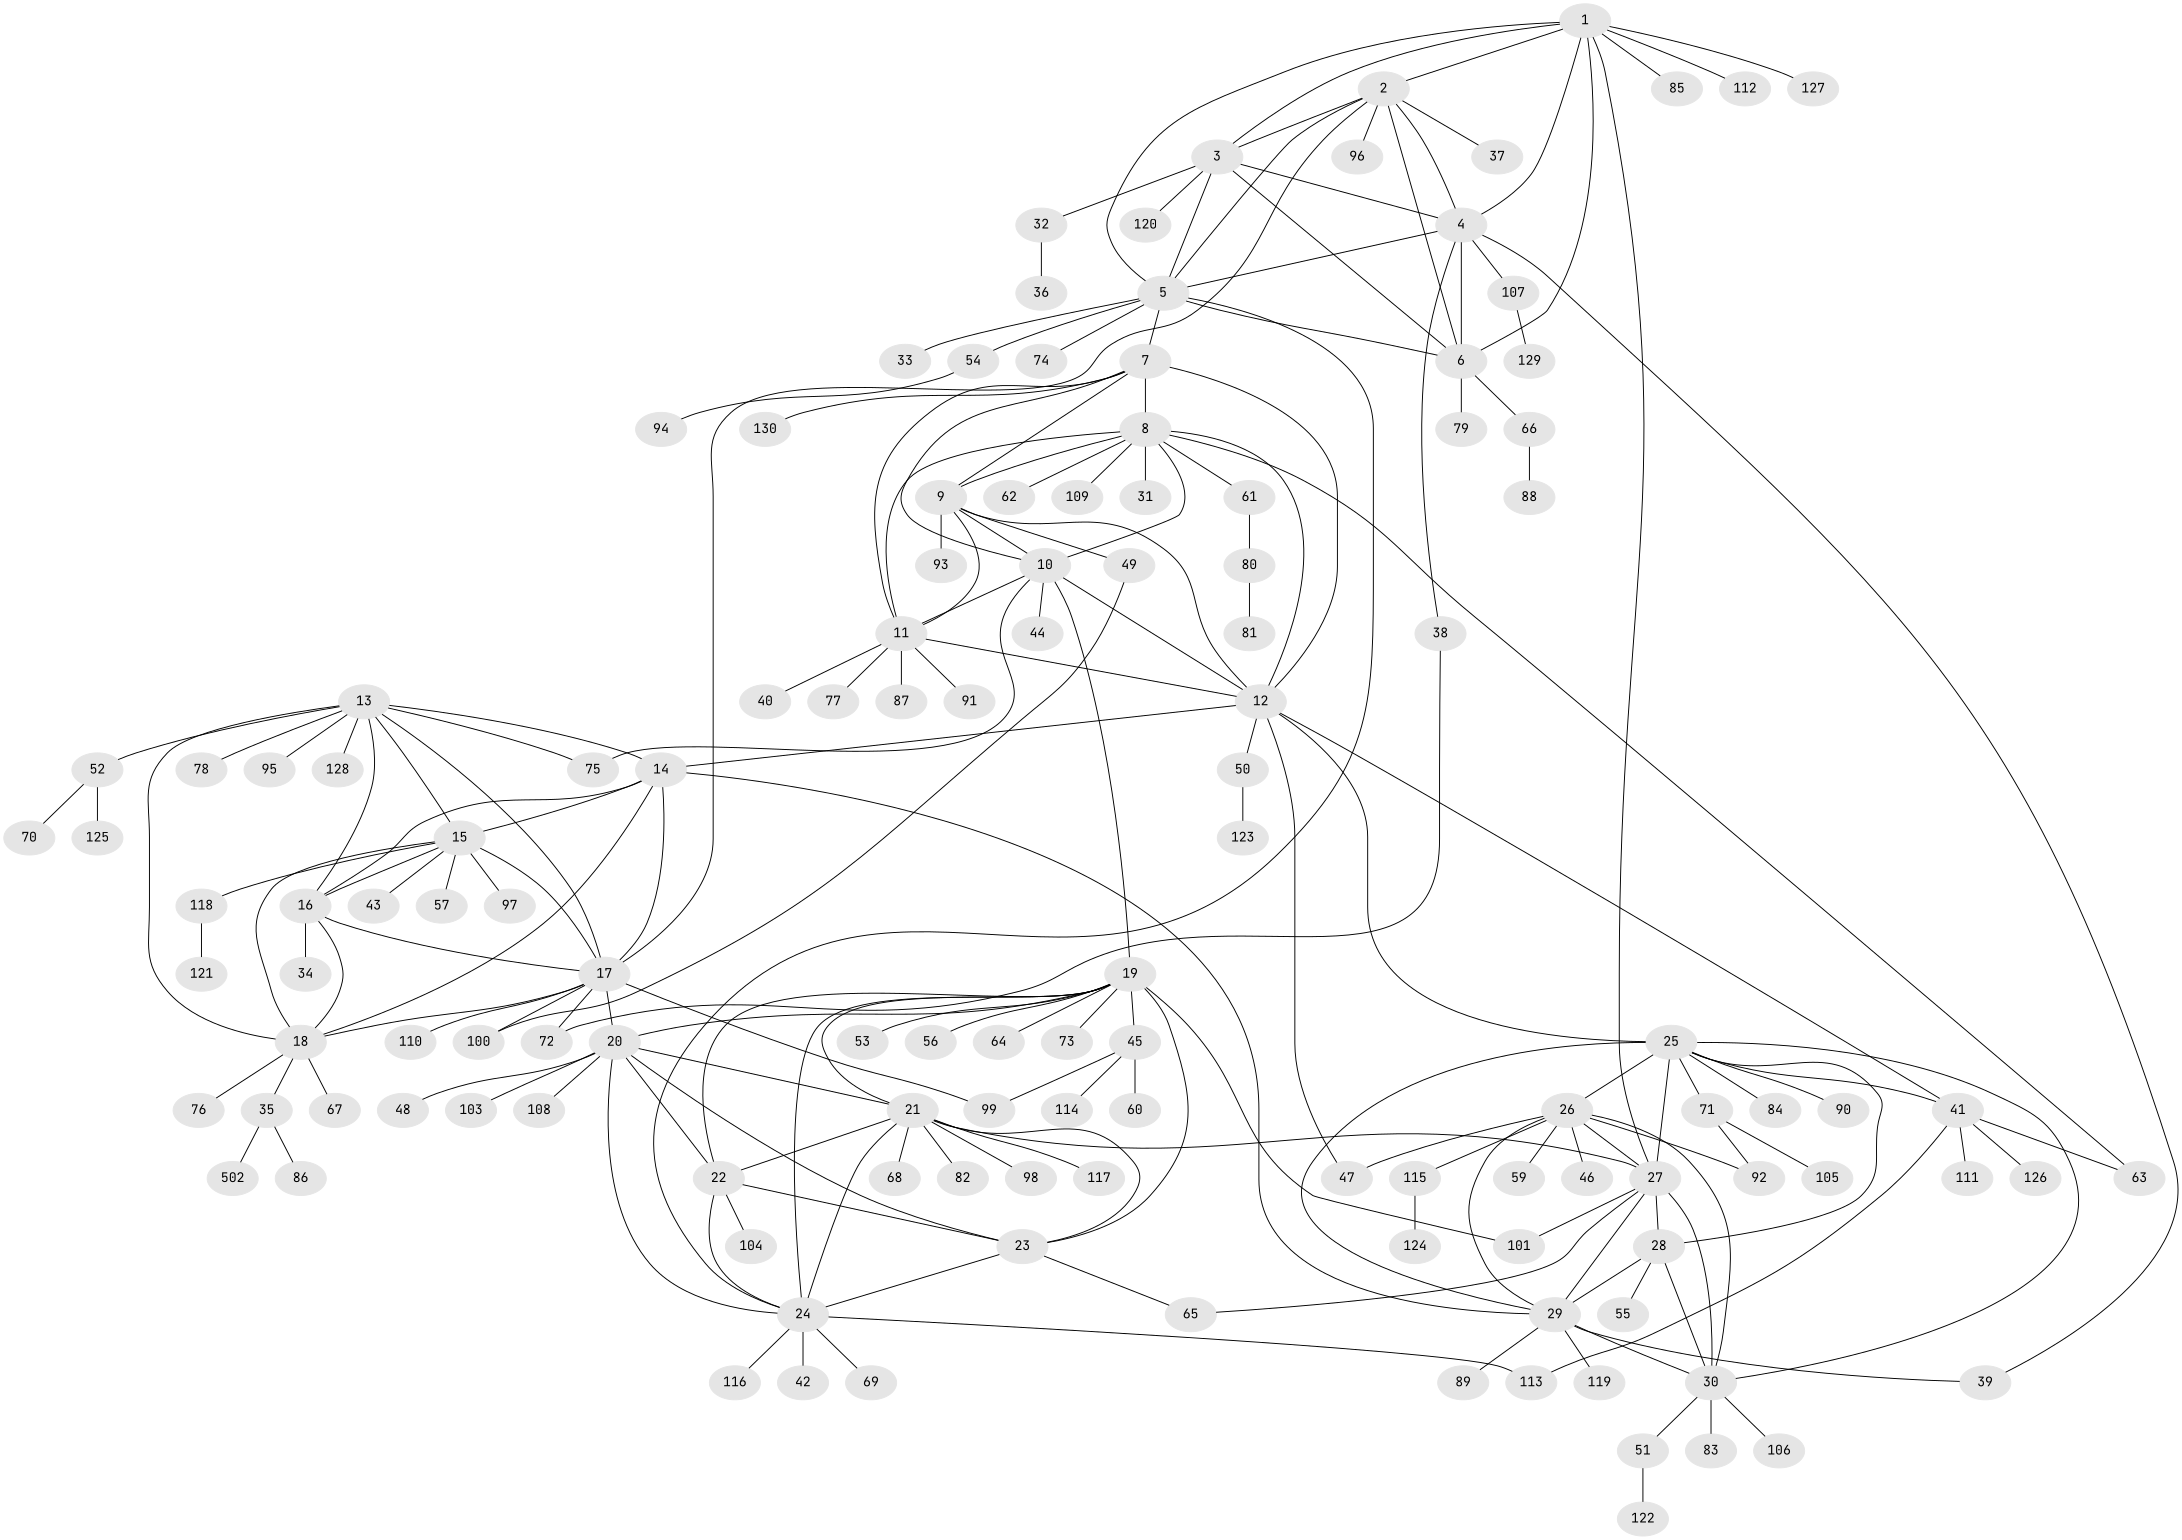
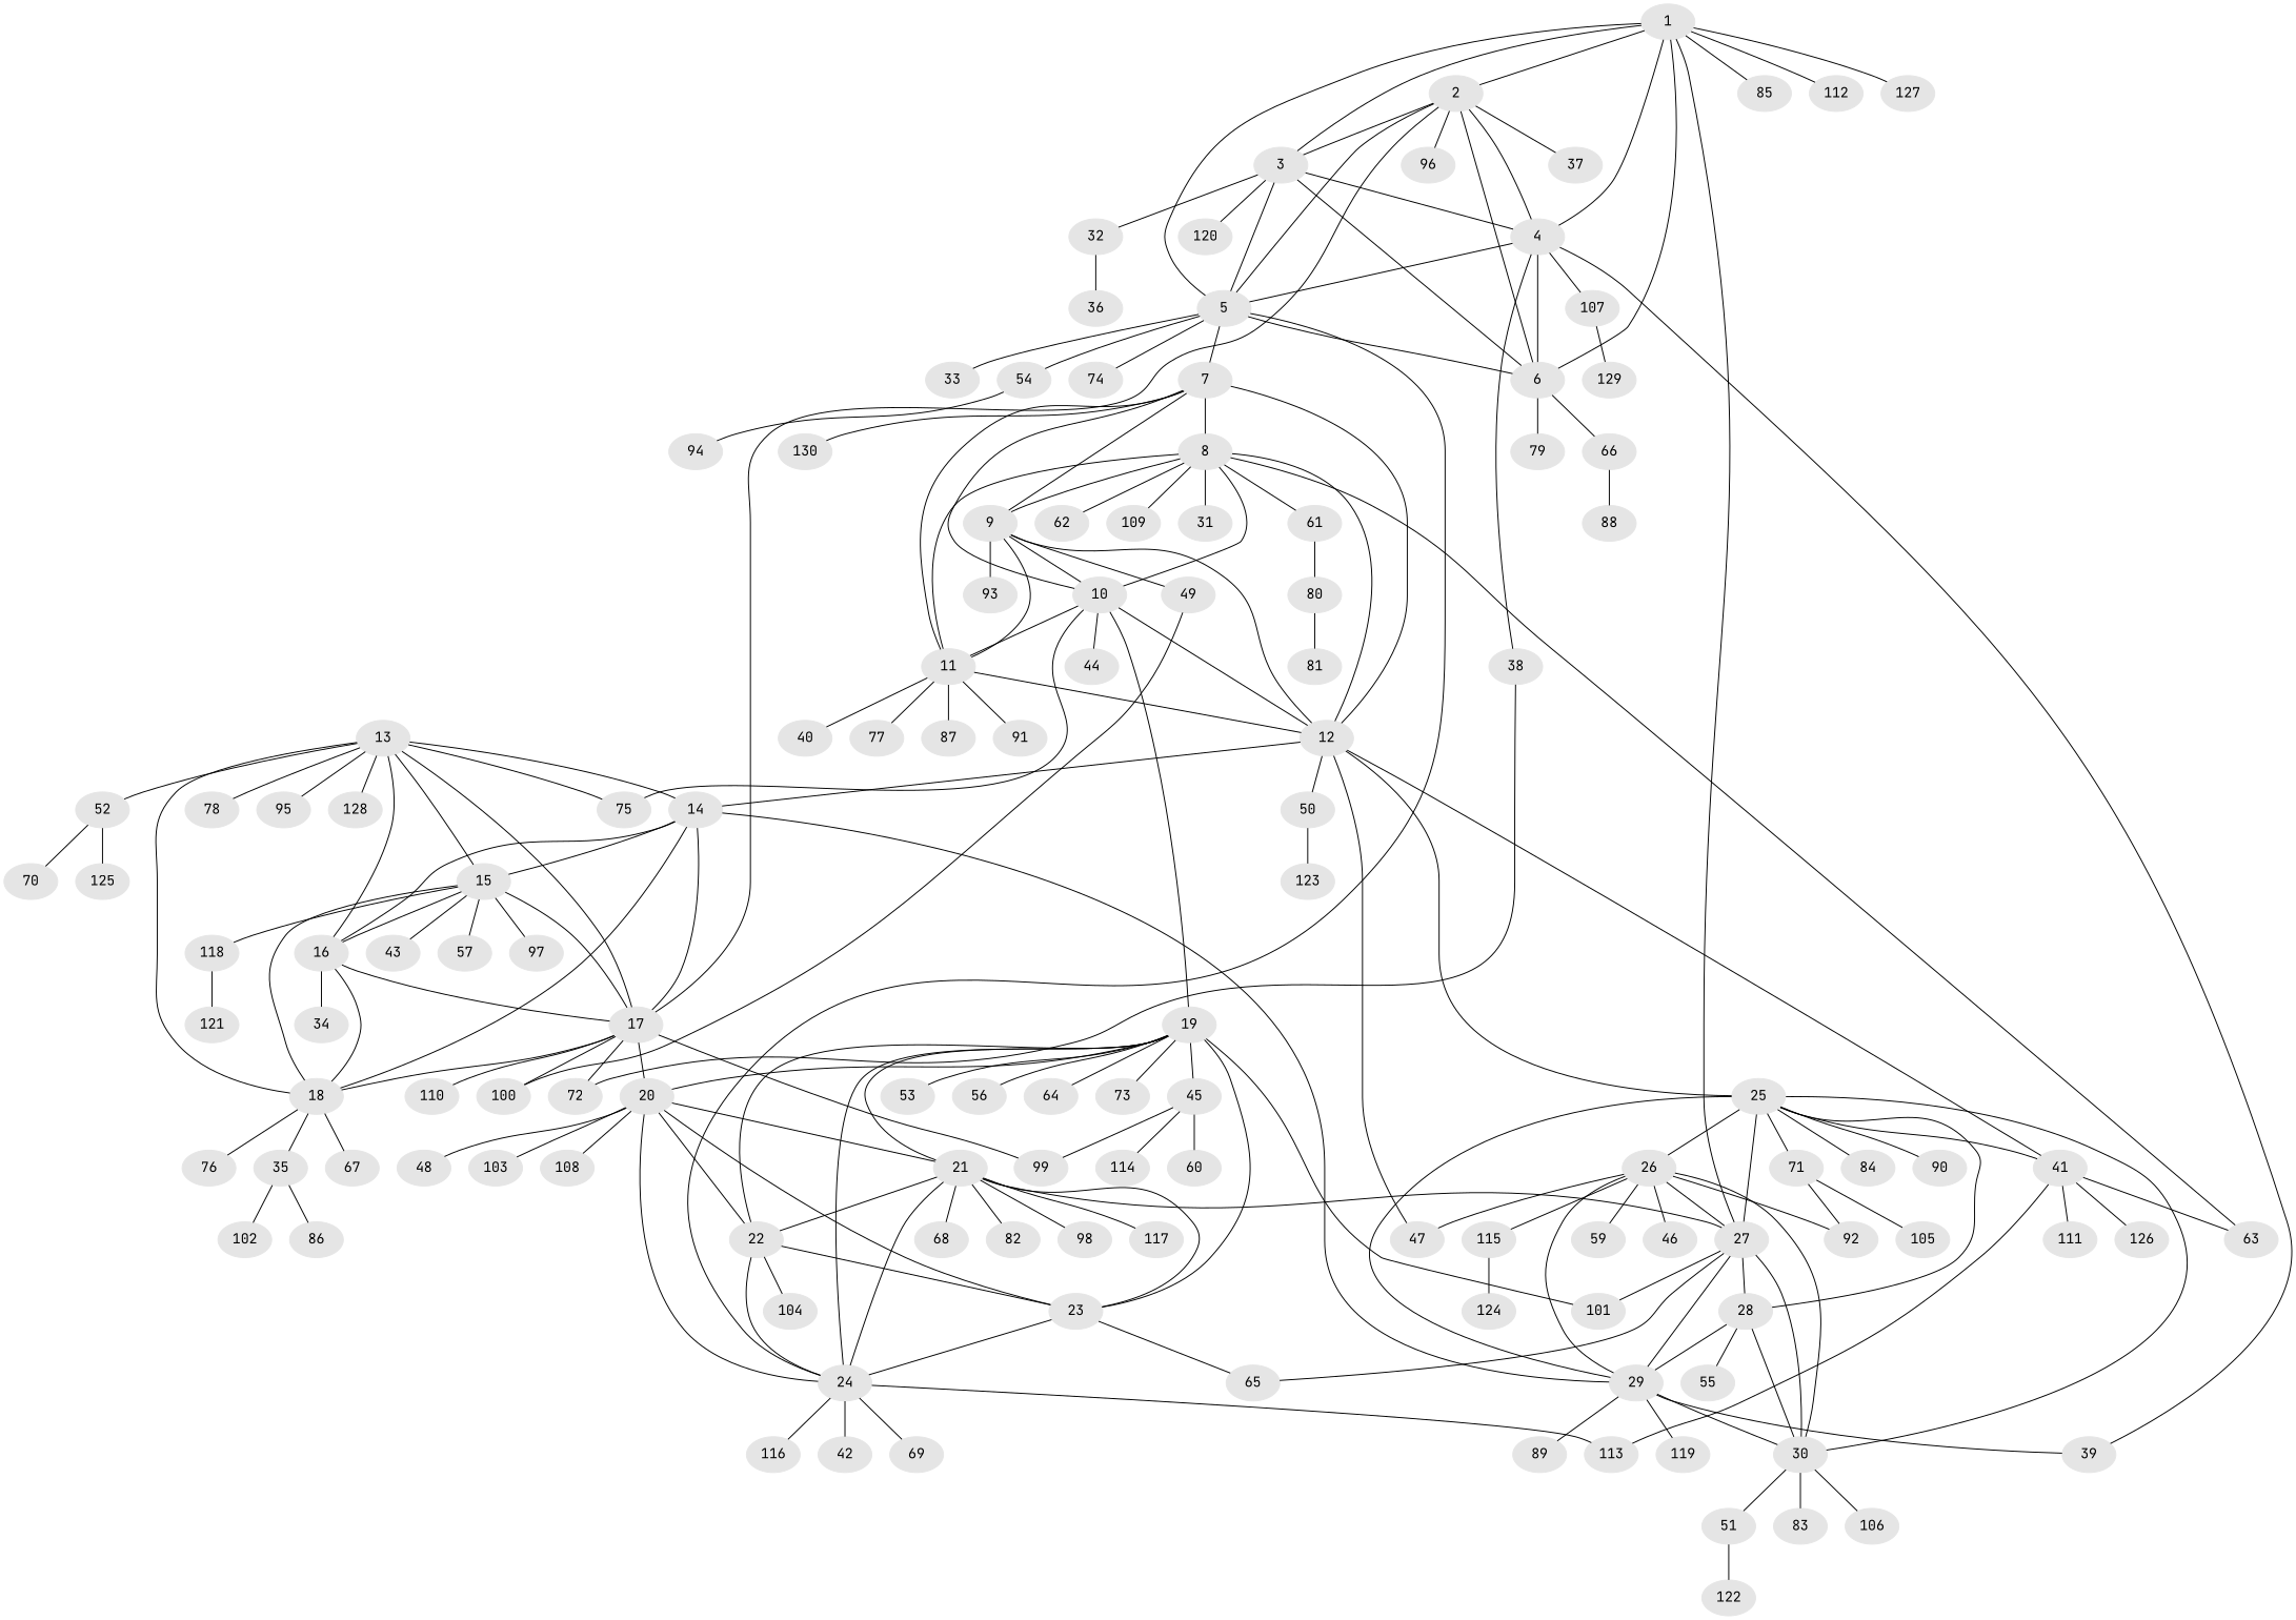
  graph {
    fontname="JetBrains Mono"
    node [color=gray90 fontname="JetBrains Mono" style=filled]
    edge [fontname="JetBrains Mono"]
    1
    2
    3
    4
    5
    6
    27
    85
    112
    127
    17
    37
    96
    32
    120
    38
    39
    107
    7
    24
    33
    54
    74
    66
    79
    29
    101
    65
    28
    30
    18
    20
    72
    99
    100
    110
    36
    129
    8
    9
    10
    11
    12
    130
    42
    69
    113
    116
    94
    88
    31
    61
    62
    63
    109
    49
    93
    19
    44
    75
    40
    77
    87
    91
    14
    25
    41
    47
    50
    80
    21
    22
    23
    45
    53
    56
    64
    73
    15
    16
    26
    71
    84
    90
    111
    126
    123
    13
    52
    78
    95
    128
    43
    57
    97
    118
    34
    35
    67
    76
    70
    125
    89
    119
    121
    48
    103
    108
    86
-   102 [label=502]
+   102
    68
    82
    98
    117
    104
    60
    114
    46
    59
    115
    92
    55
    51
    83
    106
    105
    124
    122
    81
    1 -- 2
    1 -- 3
    1 -- 4
    1 -- 5
    1 -- 6
    1 -- 27
    1 -- 85
    1 -- 112
    1 -- 127
    2 -- 3
    2 -- 4
    2 -- 5
    2 -- 6
    2 -- 17
    2 -- 37
    2 -- 96
    3 -- 4
    3 -- 5
    3 -- 6
    3 -- 32
    3 -- 120
    4 -- 5
    4 -- 6
    4 -- 38
    4 -- 39
    4 -- 107
    5 -- 6
    5 -- 7
    5 -- 24
    5 -- 33
    5 -- 54
    5 -- 74
    6 -- 66
    6 -- 79
    27 -- 29
    27 -- 101
    27 -- 65
    27 -- 28
    27 -- 30
    17 -- 18
    17 -- 20
    17 -- 72
    17 -- 99
    17 -- 100
    17 -- 110
    32 -- 36
    38 -- 72
    107 -- 129
    7 -- 8
    7 -- 9
    7 -- 10
    7 -- 11
    7 -- 12
    7 -- 130
    24 -- 42
    24 -- 69
    24 -- 113
    24 -- 116
    54 -- 94
    66 -- 88
    29 -- 39
    29 -- 30
    29 -- 89
    29 -- 119
    28 -- 29
    28 -- 30
    28 -- 55
    30 -- 51
    30 -- 83
    30 -- 106
    18 -- 35
    18 -- 67
    18 -- 76
    20 -- 24
    20 -- 21
    20 -- 22
    20 -- 23
    20 -- 48
    20 -- 103
    20 -- 108
    8 -- 9
    8 -- 10
    8 -- 11
    8 -- 12
    8 -- 31
    8 -- 61
    8 -- 62
    8 -- 63
    8 -- 109
    9 -- 10
    9 -- 11
    9 -- 12
    9 -- 49
    9 -- 93
    10 -- 11
    10 -- 12
    10 -- 19
    10 -- 44
    10 -- 75
    11 -- 12
    11 -- 40
    11 -- 77
    11 -- 87
    11 -- 91
    12 -- 14
    12 -- 25
    12 -- 41
    12 -- 47
    12 -- 50
    61 -- 80
    49 -- 100
    19 -- 24
    19 -- 101
    19 -- 20
    19 -- 21
    19 -- 22
    19 -- 23
    19 -- 45
    19 -- 53
    19 -- 56
    19 -- 64
    19 -- 73
    14 -- 17
    14 -- 29
    14 -- 18
    14 -- 15
    14 -- 16
    25 -- 27
    25 -- 29
    25 -- 28
    25 -- 30
    25 -- 41
    25 -- 26
    25 -- 71
    25 -- 84
    25 -- 90
    41 -- 113
    41 -- 63
    41 -- 111
    41 -- 126
    50 -- 123
    80 -- 81
    21 -- 27
    21 -- 24
    21 -- 22
    21 -- 23
    21 -- 68
    21 -- 82
    21 -- 98
    21 -- 117
    22 -- 24
    22 -- 23
    22 -- 104
    23 -- 24
    23 -- 65
    45 -- 99
    45 -- 60
    45 -- 114
    15 -- 17
    15 -- 18
    15 -- 16
    15 -- 43
    15 -- 57
    15 -- 97
    15 -- 118
    16 -- 17
    16 -- 18
    16 -- 34
    26 -- 27
    26 -- 29
    26 -- 30
    26 -- 47
    26 -- 46
    26 -- 59
    26 -- 115
    26 -- 92
    71 -- 92
    71 -- 105
    13 -- 17
    13 -- 18
    13 -- 75
    13 -- 14
    13 -- 15
    13 -- 16
    13 -- 52
    13 -- 78
    13 -- 95
    13 -- 128
    52 -- 70
    52 -- 125
    118 -- 121
    35 -- 86
    35 -- 102
    115 -- 124
    51 -- 122
  }
